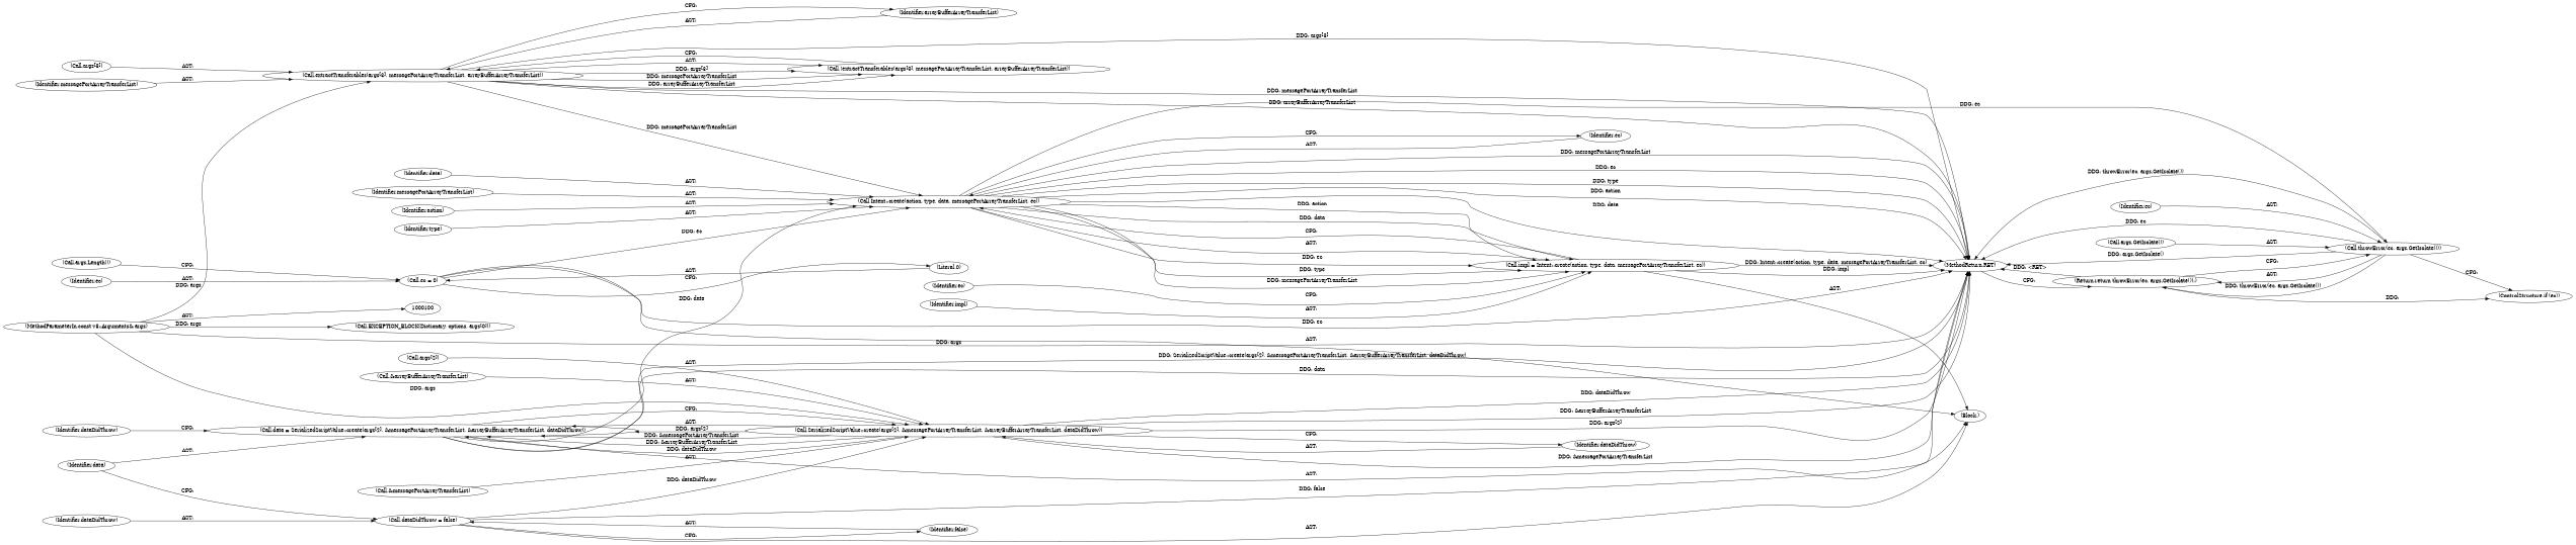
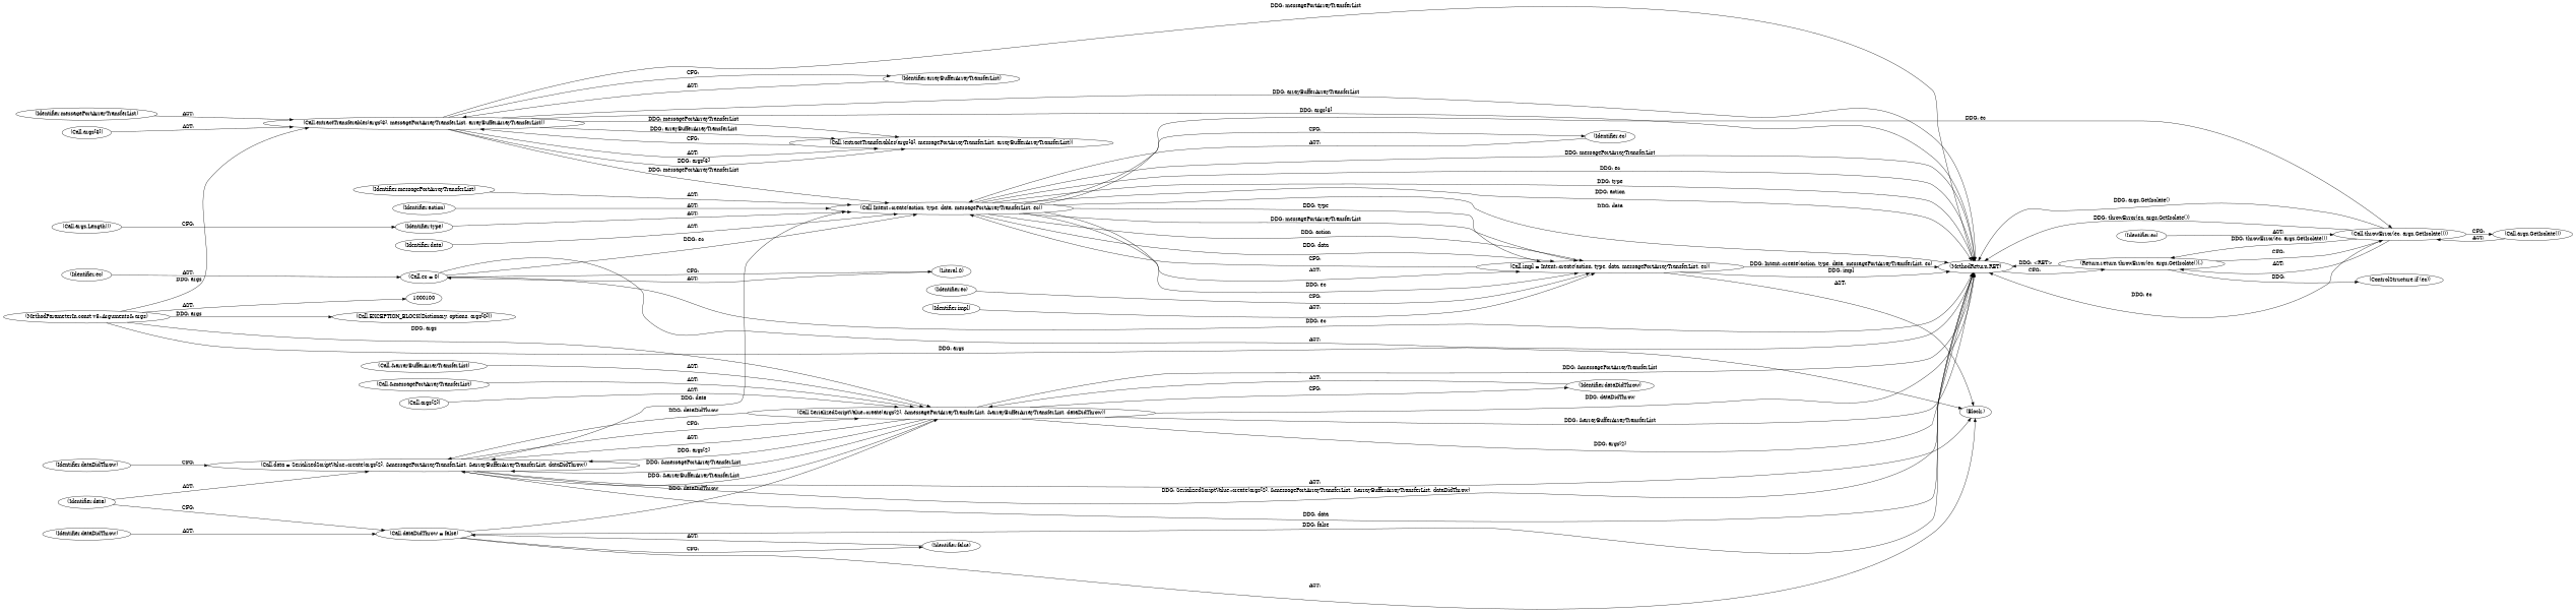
  digraph {
    rankdir=LR
    n1 [label="(Call,Intent::create(action, type, data, messagePortArrayTransferList, ec))"]
    n2 [label="(Call,impl = Intent::create(action, type, data, messagePortArrayTransferList, ec))"]
    n3 [label="(Call,throwError(ec, args.GetIsolate()))"]
    n4 [label="(Identifier,ec)"]
    n5 [label="(MethodReturn,RET)"]
    n6 [label="(Block,)"]
    n7 [label="(Return,return throwError(ec, args.GetIsolate());)"]
    n8 [label="(Call,args.GetIsolate())"]
    n9 [label="(Call,data = SerializedScriptValue::create(args[2], &messagePortArrayTransferList, &arrayBufferArrayTransferList, dataDidThrow))"]
    n10 [label="(Call,SerializedScriptValue::create(args[2], &messagePortArrayTransferList, &arrayBufferArrayTransferList, dataDidThrow))"]
    n11 [label="(Identifier,dataDidThrow)"]
    n12 [label="(MethodParameterIn,const v8::Arguments& args)"]
    n13 [label="(Call,extractTransferables(args[3], messagePortArrayTransferList, arrayBufferArrayTransferList))"]
    n14 [label="(Call,EXCEPTION_BLOCK(Dictionary, options, args[0]))"]
    1000100
    n16 [label="(Call,!extractTransferables(args[3], messagePortArrayTransferList, arrayBufferArrayTransferList))"]
    n17 [label="(Identifier,arrayBufferArrayTransferList)"]
    n18 [label="(Call,dataDidThrow = false)"]
    n19 [label="(Identifier,false)"]
    n20 [label="(Call,ec = 0)"]
    n21 [label="(Literal,0)"]
    n22 [label="(ControlStructure,if (ec))"]
    n23 [label="(Identifier,dataDidThrow)"]
    n24 [label="(Identifier,data)"]
    n25 [label="(Call,args[3])"]
    n26 [label="(Call,args.Length())"]
    n27 [label="(Identifier,data)"]
    n28 [label="(Call,args[2])"]
    n29 [label="(Identifier,ec)"]
    n30 [label="(Call,&arrayBufferArrayTransferList)"]
    n31 [label="(Identifier,messagePortArrayTransferList)"]
    n32 [label="(Identifier,ec)"]
    n33 [label="(Identifier,impl)"]
    n34 [label="(Identifier,action)"]
    n35 [label="(Identifier,type)"]
    n36 [label="(Identifier,messagePortArrayTransferList)"]
    n37 [label="(Identifier,dataDidThrow)"]
    n38 [label="(Identifier,ec)"]
    n39 [label="(Call,&messagePortArrayTransferList)"]
    n1 -> n2 [label="AST: "]
    n1 -> n2 [label="DDG: ec"]
    n1 -> n2 [label="DDG: type"]
    n1 -> n2 [label="DDG: messagePortArrayTransferList"]
    n1 -> n2 [label="DDG: action"]
    n1 -> n2 [label="DDG: data"]
    n1 -> n3 [label="DDG: ec"]
    n1 -> n4 [label="CFG: "]
    n1 -> n5 [label="DDG: messagePortArrayTransferList"]
    n1 -> n5 [label="DDG: ec"]
    n1 -> n5 [label="DDG: type"]
    n1 -> n5 [label="DDG: action"]
    n1 -> n5 [label="DDG: data"]
    n2 -> n1 [label="CFG: "]
    n2 -> n5 [label="DDG: Intent::create(action, type, data, messagePortArrayTransferList, ec)"]
    n2 -> n5 [label="DDG: impl"]
    n2 -> n6 [label="AST: "]
    n3 -> n5 [label="DDG: args.GetIsolate()"]
    n3 -> n5 [label="DDG: throwError(ec, args.GetIsolate())"]
    n3 -> n5 [label="DDG: ec"]
    n3 -> n7 [label="AST: "]
    n3 -> n7 [label="DDG: throwError(ec, args.GetIsolate())"]
-   n3 -> n22 [label="CFG: "]
+   n3 -> n8 [label="CFG: "]
    n4 -> n1 [label="AST: "]
    n5 -> n7 [label="CFG: "]
    n7 -> n3 [label="CFG: "]
    n7 -> n5 [label="DDG: <RET>"]
    n7 -> n22 [label="DDG: "]
    n8 -> n3 [label="AST: "]
    n9 -> n1 [label="DDG: data"]
    n9 -> n5 [label="DDG: SerializedScriptValue::create(args[2], &messagePortArrayTransferList, &arrayBufferArrayTransferList, dataDidThrow)"]
    n9 -> n5 [label="DDG: data"]
    n9 -> n6 [label="AST: "]
    n9 -> n10 [label="CFG: "]
    n10 -> n5 [label="DDG: &arrayBufferArrayTransferList"]
    n10 -> n5 [label="DDG: args[2]"]
    n10 -> n5 [label="DDG: &messagePortArrayTransferList"]
    n10 -> n5 [label="DDG: dataDidThrow"]
    n10 -> n9 [label="AST: "]
    n10 -> n9 [label="DDG: args[2]"]
    n10 -> n9 [label="DDG: &messagePortArrayTransferList"]
    n10 -> n9 [label="DDG: &arrayBufferArrayTransferList"]
    n10 -> n9 [label="DDG: dataDidThrow"]
    n10 -> n11 [label="CFG: "]
    n11 -> n10 [label="AST: "]
    n12 -> n5 [label="DDG: args"]
    n12 -> n10 [label="DDG: args"]
    n12 -> n13 [label="DDG: args"]
    n12 -> n14 [label="DDG: args"]
    n12 -> 1000100 [label="AST: "]
    n13 -> n1 [label="DDG: messagePortArrayTransferList"]
    n13 -> n5 [label="DDG: args[3]"]
    n13 -> n5 [label="DDG: messagePortArrayTransferList"]
    n13 -> n5 [label="DDG: arrayBufferArrayTransferList"]
    n13 -> n16 [label="AST: "]
    n13 -> n16 [label="DDG: args[3]"]
    n13 -> n16 [label="DDG: messagePortArrayTransferList"]
    n13 -> n16 [label="DDG: arrayBufferArrayTransferList"]
    n13 -> n17 [label="CFG: "]
    n16 -> n13 [label="CFG: "]
    n17 -> n13 [label="AST: "]
    n18 -> n5 [label="DDG: false"]
    n18 -> n6 [label="AST: "]
    n18 -> n10 [label="DDG: dataDidThrow"]
    n18 -> n19 [label="CFG: "]
    n19 -> n18 [label="AST: "]
    n20 -> n1 [label="DDG: ec"]
    n20 -> n5 [label="DDG: ec"]
    n20 -> n6 [label="AST: "]
    n20 -> n21 [label="CFG: "]
    n21 -> n20 [label="AST: "]
    n23 -> n18 [label="AST: "]
    n24 -> n9 [label="AST: "]
    n24 -> n18 [label="CFG: "]
    n25 -> n13 [label="AST: "]
-   n26 -> n20 [label="CFG: "]
+   n26 -> n35 [label="CFG: "]
    n27 -> n1 [label="AST: "]
    n28 -> n10 [label="AST: "]
    n29 -> n3 [label="AST: "]
    n30 -> n10 [label="AST: "]
    n31 -> n1 [label="AST: "]
    n32 -> n2 [label="CFG: "]
    n33 -> n2 [label="AST: "]
    n34 -> n1 [label="AST: "]
    n35 -> n1 [label="AST: "]
    n36 -> n13 [label="AST: "]
    n37 -> n9 [label="CFG: "]
    n38 -> n20 [label="AST: "]
    n39 -> n10 [label="AST: "]
  }
